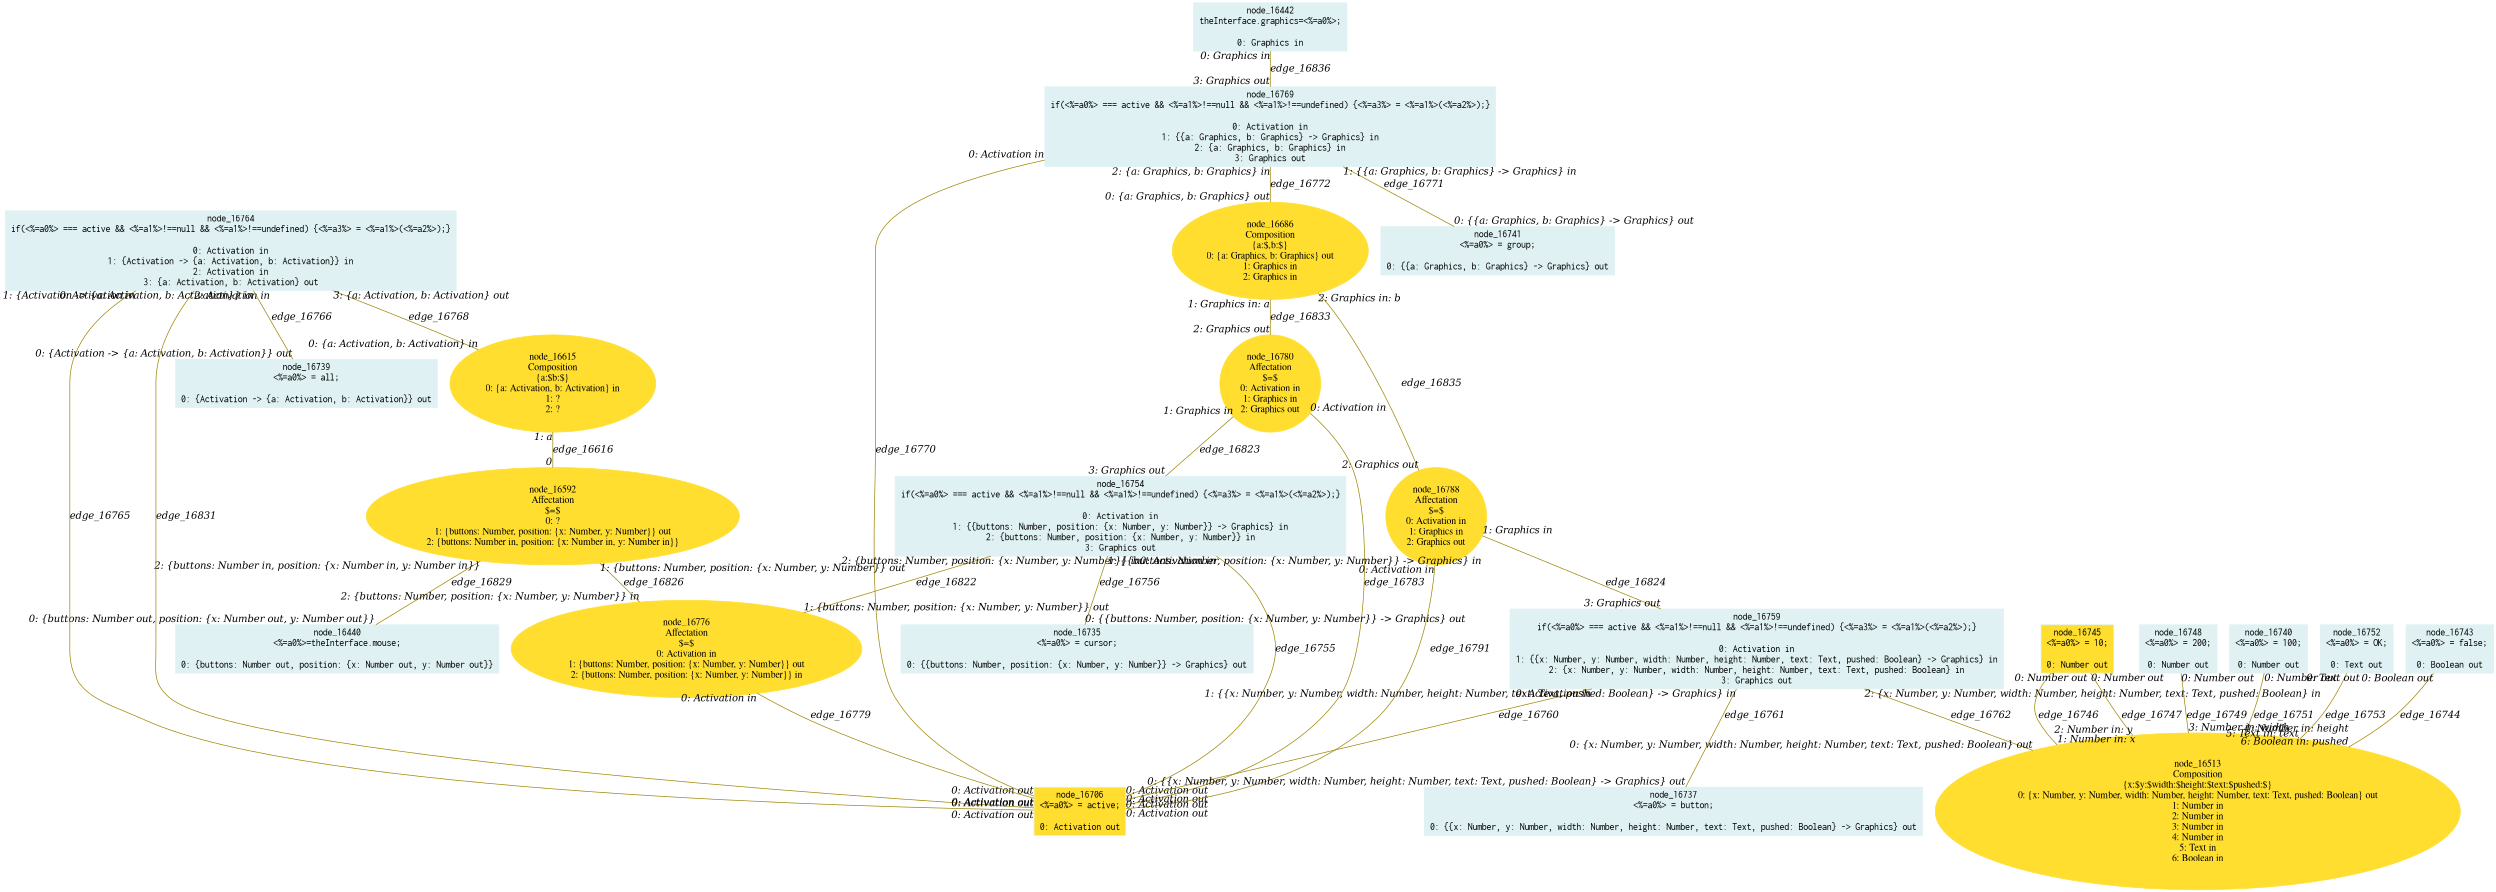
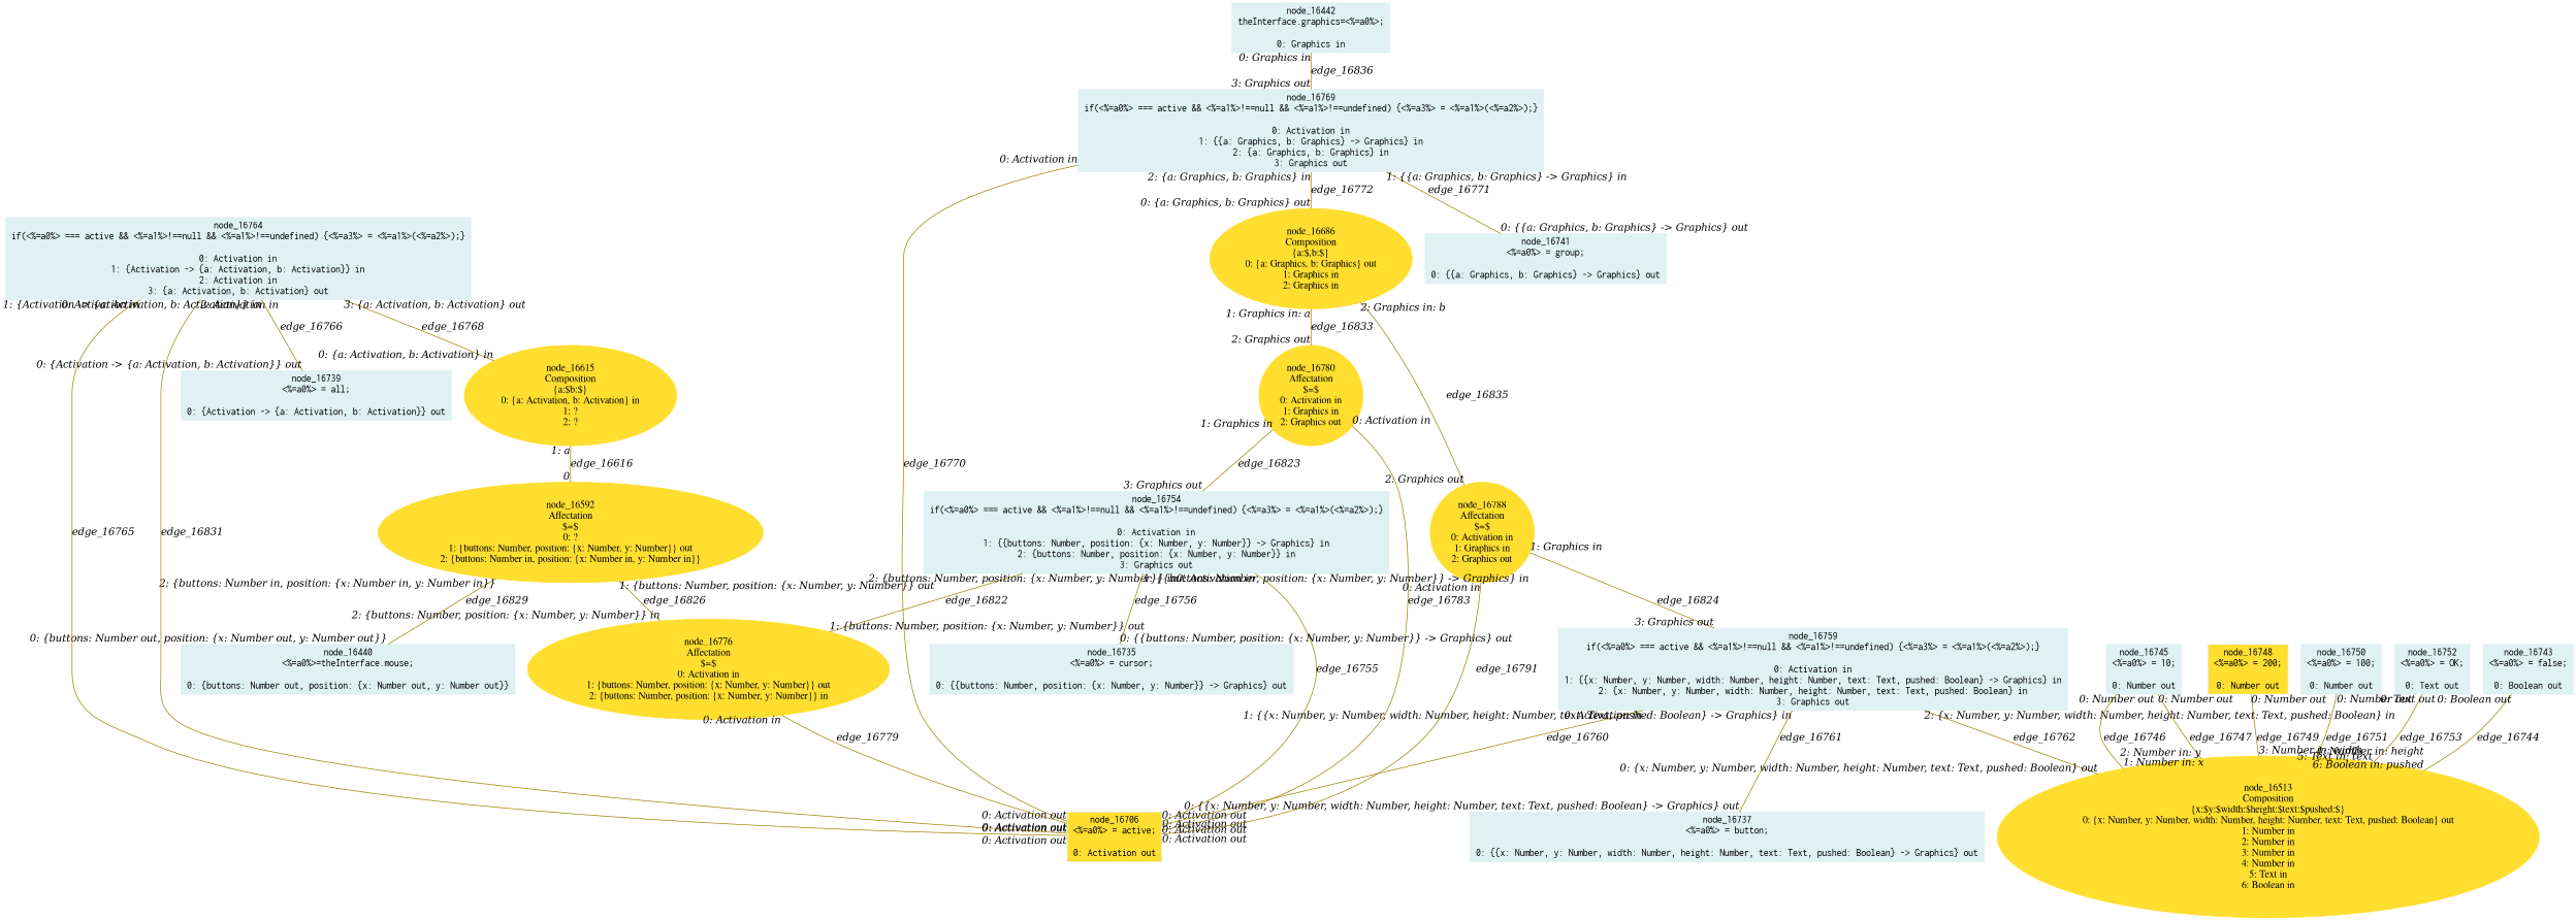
  digraph {
    node [color="#dff1f2" fontname=Courier shape=box style=filled]
    edge [arrowHead=none arrowsize=1 color="#9d8400" dir=none fontname="Times-Italic" headlabel="0: Activation out" taillabel="0: Activation in"]
    n1 [label="node_16440\n<%=a0%>=theInterface.mouse;\n\n0: {buttons: Number out, position: {x: Number out, y: Number out}}"]
    n2 [label="node_16442\ntheInterface.graphics=<%=a0%>;\n\n0: Graphics in"]
    n3 [label="node_16769\nif(<%=a0%> === active && <%=a1%>!==null && <%=a1%>!==undefined) {<%=a3%> = <%=a1%>(<%=a2%>);}\n\n0: Activation in\n1: {{a: Graphics, b: Graphics} -> Graphics} in\n2: {a: Graphics, b: Graphics} in\n3: Graphics out"]
    n4 [color="#ffde2f" fontname=Times label="node_16686\nComposition\n{a:$,b:$}\n0: {a: Graphics, b: Graphics} out\n1: Graphics in\n2: Graphics in" shape=ellipse]
    n5 [fillcolor="#ffde2f" label="node_16706\n<%=a0%> = active;\n\n0: Activation out"]
    n6 [label="node_16741\n<%=a0%> = group;\n\n0: {{a: Graphics, b: Graphics} -> Graphics} out"]
    n7 [color="#ffde2f" fontname=Times label="node_16513\nComposition\n{x:$y:$width:$height:$text:$pushed:$}\n0: {x: Number, y: Number, width: Number, height: Number, text: Text, pushed: Boolean} out\n1: Number in\n2: Number in\n3: Number in\n4: Number in\n5: Text in\n6: Boolean in" shape=ellipse]
    n8 [color="#ffde2f" fontname=Times label="node_16592\nAffectation\n$=$\n0: ?\n1: {buttons: Number, position: {x: Number, y: Number}} out\n2: {buttons: Number in, position: {x: Number in, y: Number in}}" shape=ellipse]
    n9 [color="#ffde2f" fontname=Times label="node_16776\nAffectation\n$=$\n0: Activation in\n1: {buttons: Number, position: {x: Number, y: Number}} out\n2: {buttons: Number, position: {x: Number, y: Number}} in" shape=ellipse]
    n10 [color="#ffde2f" fontname=Times label="node_16615\nComposition\n{a:$b:$}\n0: {a: Activation, b: Activation} in\n1: ?\n2: ?" shape=ellipse]
    n11 [color="#ffde2f" fontname=Times label="node_16780\nAffectation\n$=$\n0: Activation in\n1: Graphics in\n2: Graphics out" shape=ellipse]
    n12 [color="#ffde2f" fontname=Times label="node_16788\nAffectation\n$=$\n0: Activation in\n1: Graphics in\n2: Graphics out" shape=ellipse]
    n13 [label="node_16754\nif(<%=a0%> === active && <%=a1%>!==null && <%=a1%>!==undefined) {<%=a3%> = <%=a1%>(<%=a2%>);}\n\n0: Activation in\n1: {{buttons: Number, position: {x: Number, y: Number}} -> Graphics} in\n2: {buttons: Number, position: {x: Number, y: Number}} in\n3: Graphics out"]
    n14 [label="node_16759\nif(<%=a0%> === active && <%=a1%>!==null && <%=a1%>!==undefined) {<%=a3%> = <%=a1%>(<%=a2%>);}\n\n0: Activation in\n1: {{x: Number, y: Number, width: Number, height: Number, text: Text, pushed: Boolean} -> Graphics} in\n2: {x: Number, y: Number, width: Number, height: Number, text: Text, pushed: Boolean} in\n3: Graphics out"]
    n15 [label="node_16735\n<%=a0%> = cursor;\n\n0: {{buttons: Number, position: {x: Number, y: Number}} -> Graphics} out"]
    n16 [label="node_16737\n<%=a0%> = button;\n\n0: {{x: Number, y: Number, width: Number, height: Number, text: Text, pushed: Boolean} -> Graphics} out"]
    n17 [label="node_16739\n<%=a0%> = all;\n\n0: {Activation -> {a: Activation, b: Activation}} out"]
    n18 [label="node_16743\n<%=a0%> = false;\n\n0: Boolean out"]
-   n19 [label="node_16745\n<%=a0%> = 10;\n\n0: Number out" fillcolor="#ffde2f"]
-   n20 [label="node_16748\n<%=a0%> = 200;\n\n0: Number out"]
-   n21 [label="node_16740\n<%=a0%> = 100;\n\n0: Number out"]
+   n19 [label="node_16745\n<%=a0%> = 10;\n\n0: Number out"]
+   n20 [label="node_16748\n<%=a0%> = 200;\n\n0: Number out" fillcolor="#ffde2f"]
+   n21 [label="node_16750\n<%=a0%> = 100;\n\n0: Number out"]
    n22 [label="node_16752\n<%=a0%> = OK;\n\n0: Text out"]
    n23 [label="node_16764\nif(<%=a0%> === active && <%=a1%>!==null && <%=a1%>!==undefined) {<%=a3%> = <%=a1%>(<%=a2%>);}\n\n0: Activation in\n1: {Activation -> {a: Activation, b: Activation}} in\n2: Activation in\n3: {a: Activation, b: Activation} out"]
    n2 -> n3 [headlabel="3: Graphics out" label=edge_16836 taillabel="0: Graphics in"]
    n3 -> n4 [headlabel="0: {a: Graphics, b: Graphics} out" label=edge_16772 taillabel="2: {a: Graphics, b: Graphics} in"]
    n3 -> n5 [label=edge_16770]
    n3 -> n6 [headlabel="0: {{a: Graphics, b: Graphics} -> Graphics} out" label=edge_16771 taillabel="1: {{a: Graphics, b: Graphics} -> Graphics} in"]
    n4 -> n11 [headlabel="2: Graphics out" label=edge_16833 taillabel="1: Graphics in: a"]
    n4 -> n12 [headlabel="2: Graphics out" label=edge_16835 taillabel="2: Graphics in: b"]
    n8 -> n1 [headlabel="0: {buttons: Number out, position: {x: Number out, y: Number out}}" label=edge_16829 taillabel="2: {buttons: Number in, position: {x: Number in, y: Number in}}"]
    n8 -> n9 [headlabel="2: {buttons: Number, position: {x: Number, y: Number}} in" label=edge_16826 taillabel="1: {buttons: Number, position: {x: Number, y: Number}} out"]
    n9 -> n5 [label=edge_16779]
    n10 -> n8 [headlabel=0 label=edge_16616 taillabel="1: a"]
    n11 -> n5 [label=edge_16783]
    n11 -> n13 [headlabel="3: Graphics out" label=edge_16823 taillabel="1: Graphics in"]
    n12 -> n5 [label=edge_16791]
    n12 -> n14 [headlabel="3: Graphics out" label=edge_16824 taillabel="1: Graphics in"]
    n13 -> n5 [label=edge_16755]
    n13 -> n9 [headlabel="1: {buttons: Number, position: {x: Number, y: Number}} out" label=edge_16822 taillabel="2: {buttons: Number, position: {x: Number, y: Number}} in"]
    n13 -> n15 [headlabel="0: {{buttons: Number, position: {x: Number, y: Number}} -> Graphics} out" label=edge_16756 taillabel="1: {{buttons: Number, position: {x: Number, y: Number}} -> Graphics} in"]
    n14 -> n5 [label=edge_16760]
    n14 -> n7 [headlabel="0: {x: Number, y: Number, width: Number, height: Number, text: Text, pushed: Boolean} out" label=edge_16762 taillabel="2: {x: Number, y: Number, width: Number, height: Number, text: Text, pushed: Boolean} in"]
    n14 -> n16 [headlabel="0: {{x: Number, y: Number, width: Number, height: Number, text: Text, pushed: Boolean} -> Graphics} out" label=edge_16761 taillabel="1: {{x: Number, y: Number, width: Number, height: Number, text: Text, pushed: Boolean} -> Graphics} in"]
    n18 -> n7 [headlabel="6: Boolean in: pushed" label=edge_16744 taillabel="0: Boolean out"]
    n19 -> n7 [headlabel="1: Number in: x" label=edge_16746 taillabel="0: Number out"]
    n19 -> n7 [headlabel="2: Number in: y" label=edge_16747 taillabel="0: Number out"]
    n20 -> n7 [headlabel="3: Number in: width" label=edge_16749 taillabel="0: Number out"]
    n21 -> n7 [headlabel="4: Number in: height" label=edge_16751 taillabel="0: Number out"]
    n22 -> n7 [headlabel="5: Text in: text" label=edge_16753 taillabel="0: Text out"]
    n23 -> n5 [label=edge_16765]
    n23 -> n5 [label=edge_16831 taillabel="2: Activation in"]
    n23 -> n10 [headlabel="0: {a: Activation, b: Activation} in" label=edge_16768 taillabel="3: {a: Activation, b: Activation} out"]
    n23 -> n17 [headlabel="0: {Activation -> {a: Activation, b: Activation}} out" label=edge_16766 taillabel="1: {Activation -> {a: Activation, b: Activation}} in"]
  }
